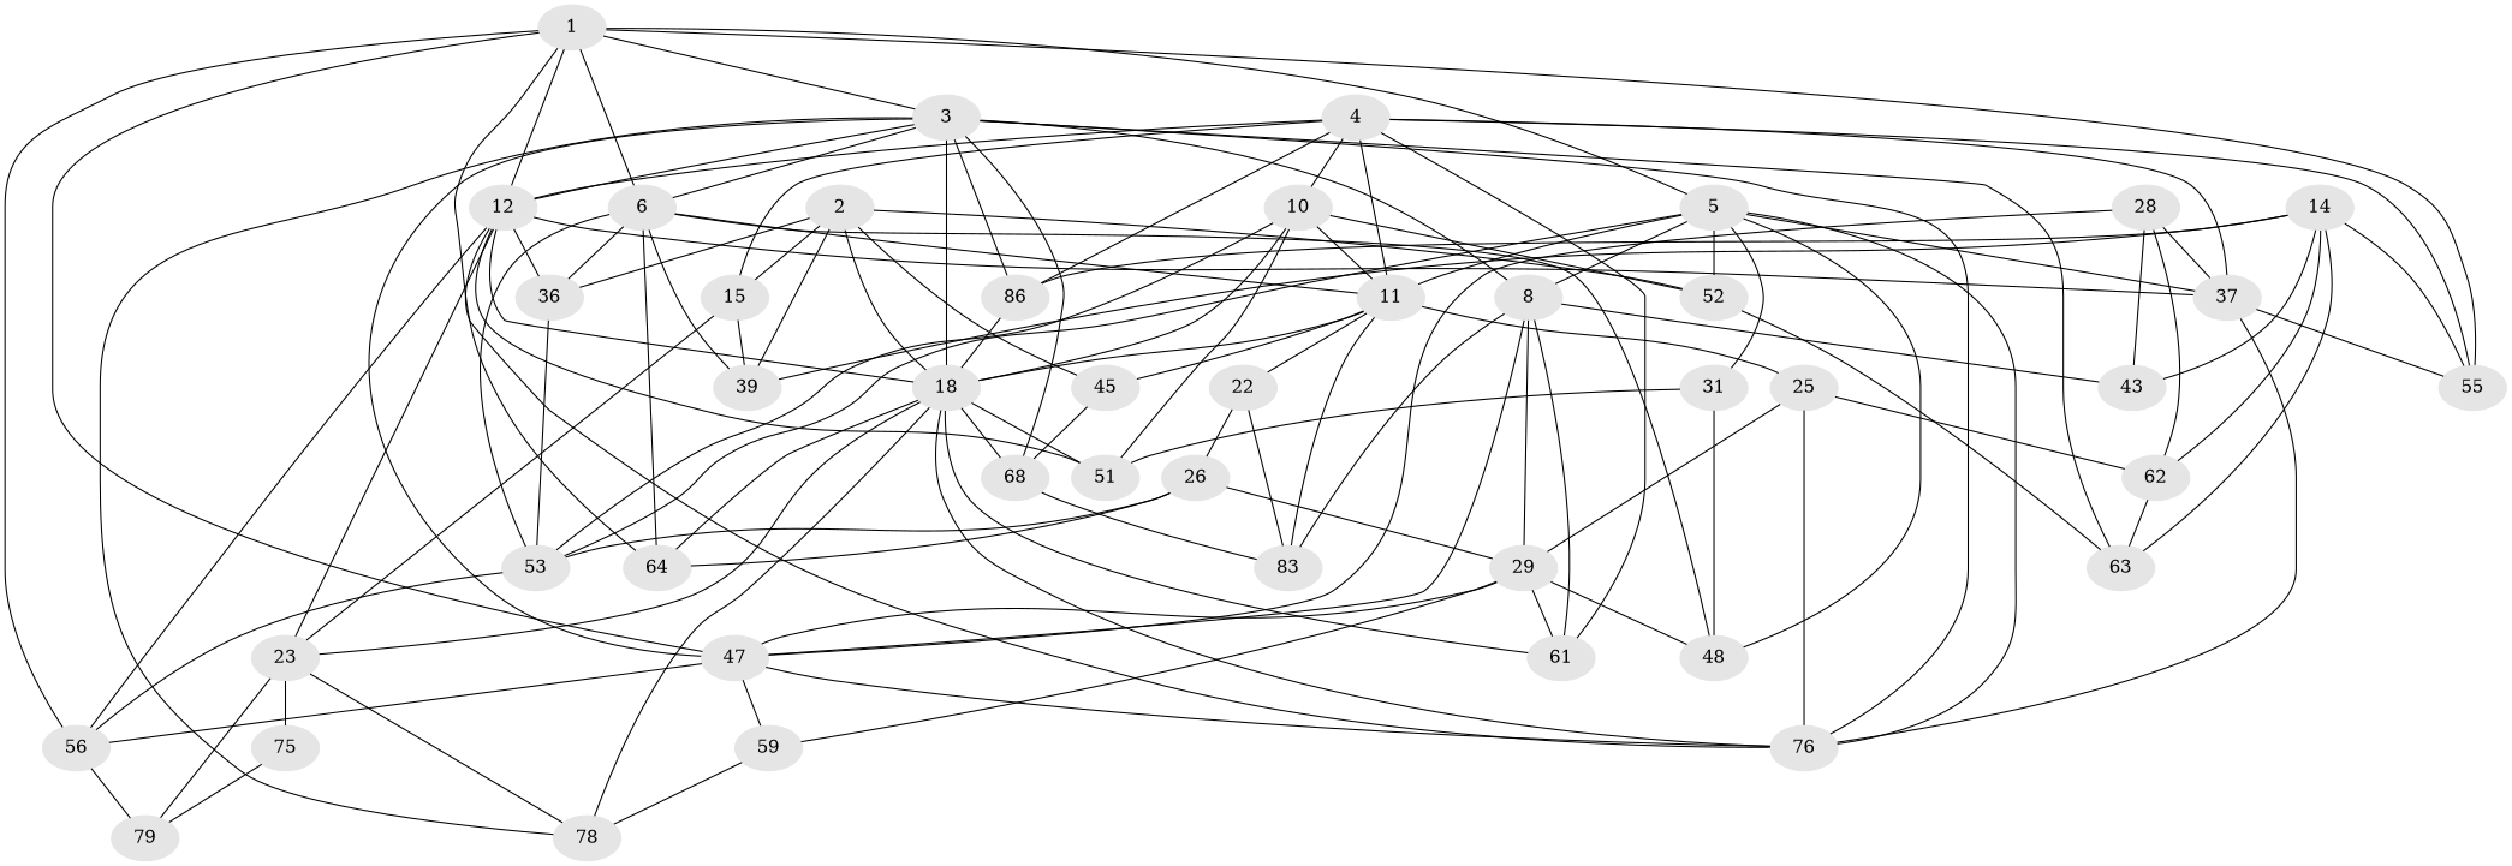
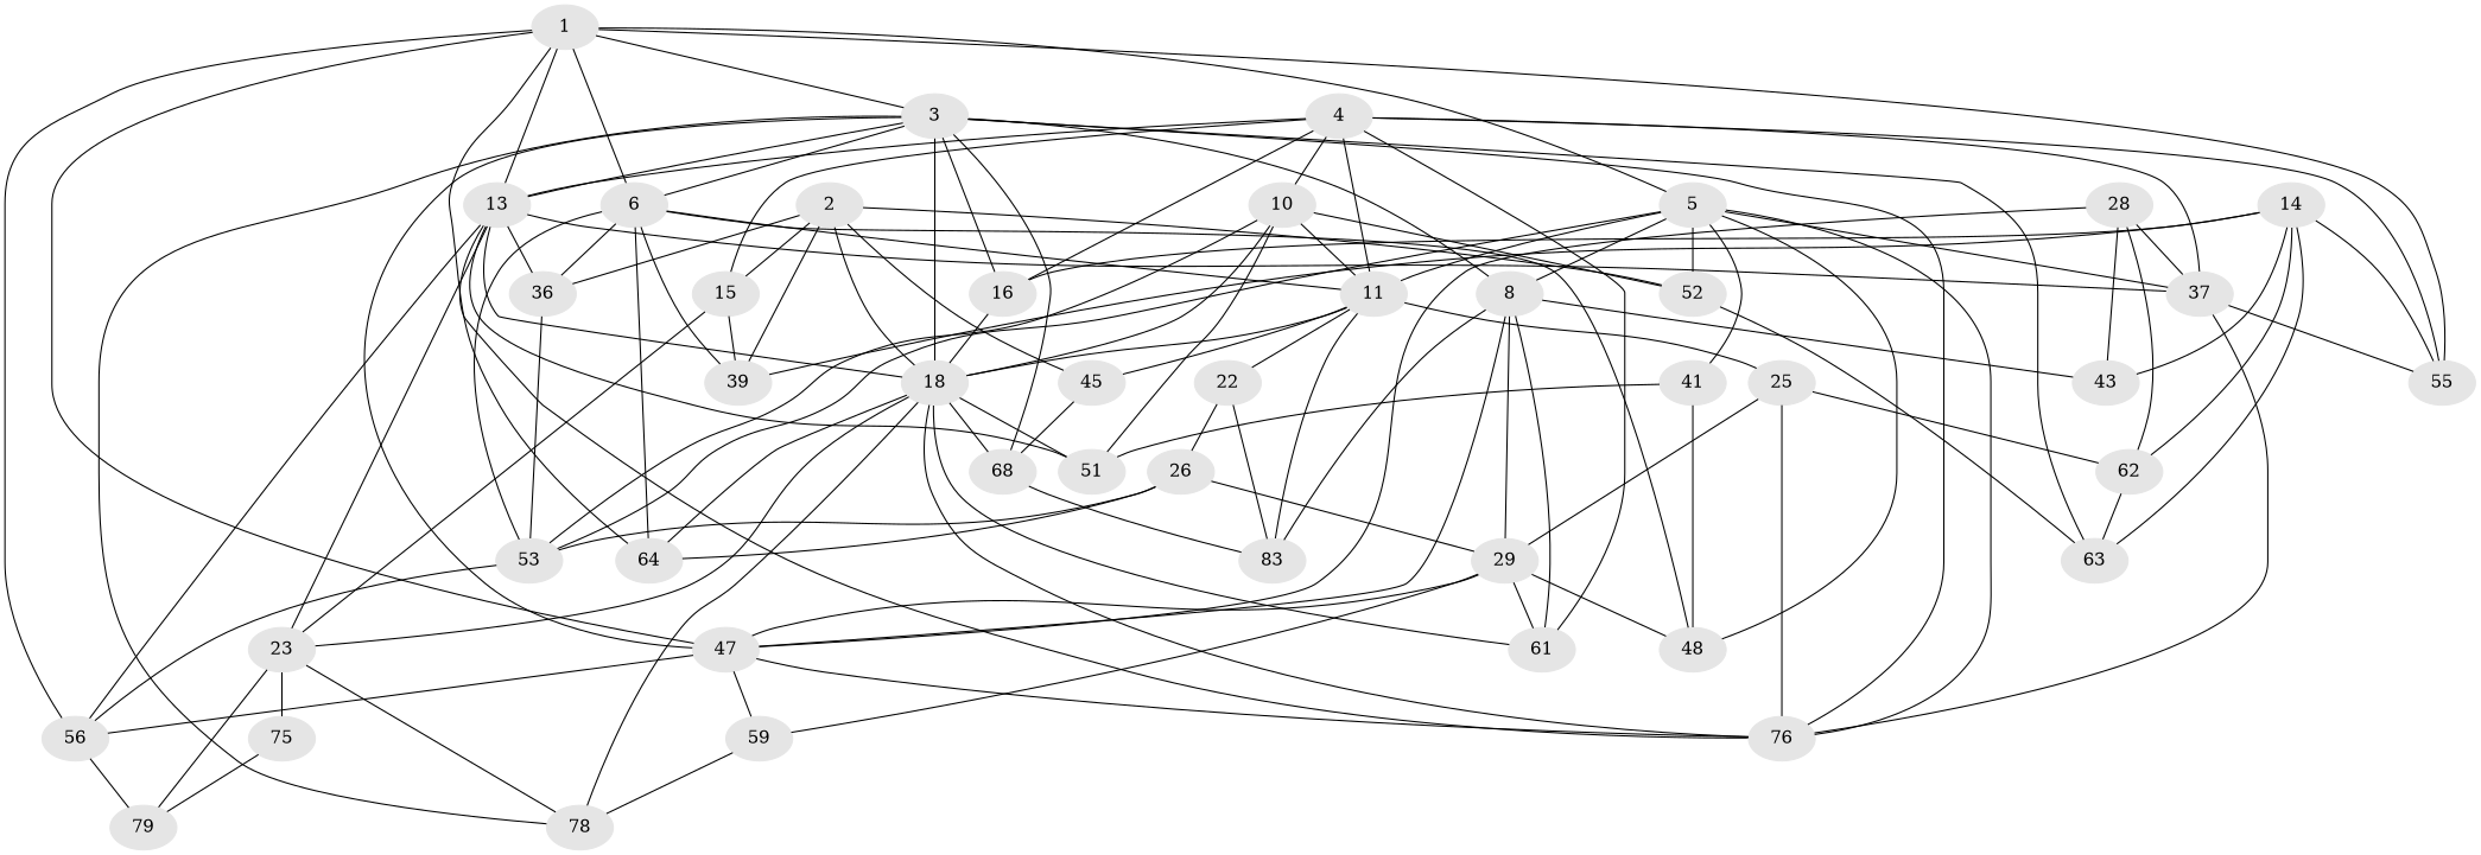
  graph {
    node [color=gray90 style=filled]
    1 [super="+27+9"]
    3 [super="+49+22+77+17"]
    5 [super="+40+7"]
    6 [super="+81+82"]
-   13 [super="+34+33" label=12]
+   13 [super="+34+33"]
    47 [super="+70+86"]
    55
    56 [super="+60"]
    64
    18 [super="+30+54+21"]
    8 [super="+66+67"]
-   16 [label=86]
+   16
    63
    68
    76 [super="+80"]
    78
    52
    11 [super="+85+50+46"]
    37 [super="+89"]
-   31
+   31 [label=41]
    48
    53 [super="+88"]
    36
    39
    51
    23 [super="+42"]
    59
    79
    2 [super="+74"]
    15
    45
    61
    29 [super="+35+38"]
    43
    83
    n36 [label=22]
    25
    4 [super="+65+19"]
    10 [super="+71"]
    75
    26
    62
    14 [super="+69"]
    28
    1 -- 3
    1 -- 5
    1 -- 6
    1 -- 13
    1 -- 47
    1 -- 55
    1 -- 56
    1 -- 64
    3 -- 6
    3 -- 13
    3 -- 47
    3 -- 18 [weight=2]
    3 -- 8
    3 -- 16
    3 -- 63
    3 -- 68
    3 -- 76
    3 -- 78
    5 -- 8 [weight=2]
    5 -- 76
    5 -- 52
    5 -- 11
    5 -- 37
    5 -- 31 [weight=2]
    5 -- 48
    5 -- 53
    6 -- 64
    6 -- 11
    6 -- 48
    6 -- 53
    6 -- 36
    6 -- 39
    13 -- 56
    13 -- 18
    13 -- 76
    13 -- 37
    13 -- 36
    13 -- 51
    13 -- 23
    47 -- 56
    47 -- 76
    47 -- 59
    56 -- 79
    18 -- 64
    18 -- 68
    18 -- 76
    18 -- 78
    18 -- 51
    18 -- 23
    18 -- 61
    8 -- 47
    8 -- 61
    8 -- 29
    8 -- 43
    8 -- 83
    16 -- 18
    68 -- 83
    52 -- 63
    11 -- 18
    11 -- 45
    11 -- 83
    11 -- n36 [weight=2]
    11 -- 25
    37 -- 55
    37 -- 76
    31 -- 48
    31 -- 51
    53 -- 56
    36 -- 53
    23 -- 78
    23 -- 79 [weight=2]
    23 -- 75 [weight=2]
    59 -- 78
    2 -- 18
    2 -- 52
    2 -- 36
    2 -- 39
    2 -- 15
    2 -- 45
    15 -- 39
    15 -- 23
    45 -- 68
    29 -- 47
    29 -- 48
    29 -- 59 [weight=2]
    29 -- 61
    n36 -- 83
    n36 -- 26
    25 -- 76
    25 -- 29
    25 -- 62
    4 -- 13
    4 -- 55
    4 -- 16
    4 -- 11
    4 -- 37
    4 -- 15
    4 -- 61
    4 -- 10
    10 -- 18
    10 -- 52
    10 -- 11
    10 -- 53
    10 -- 51
    75 -- 79
    26 -- 64
    26 -- 53
    26 -- 29
    62 -- 63
    14 -- 55
    14 -- 16
    14 -- 63
    14 -- 39
    14 -- 43
    14 -- 62
    28 -- 47
    28 -- 37
    28 -- 43
    28 -- 62
  }
